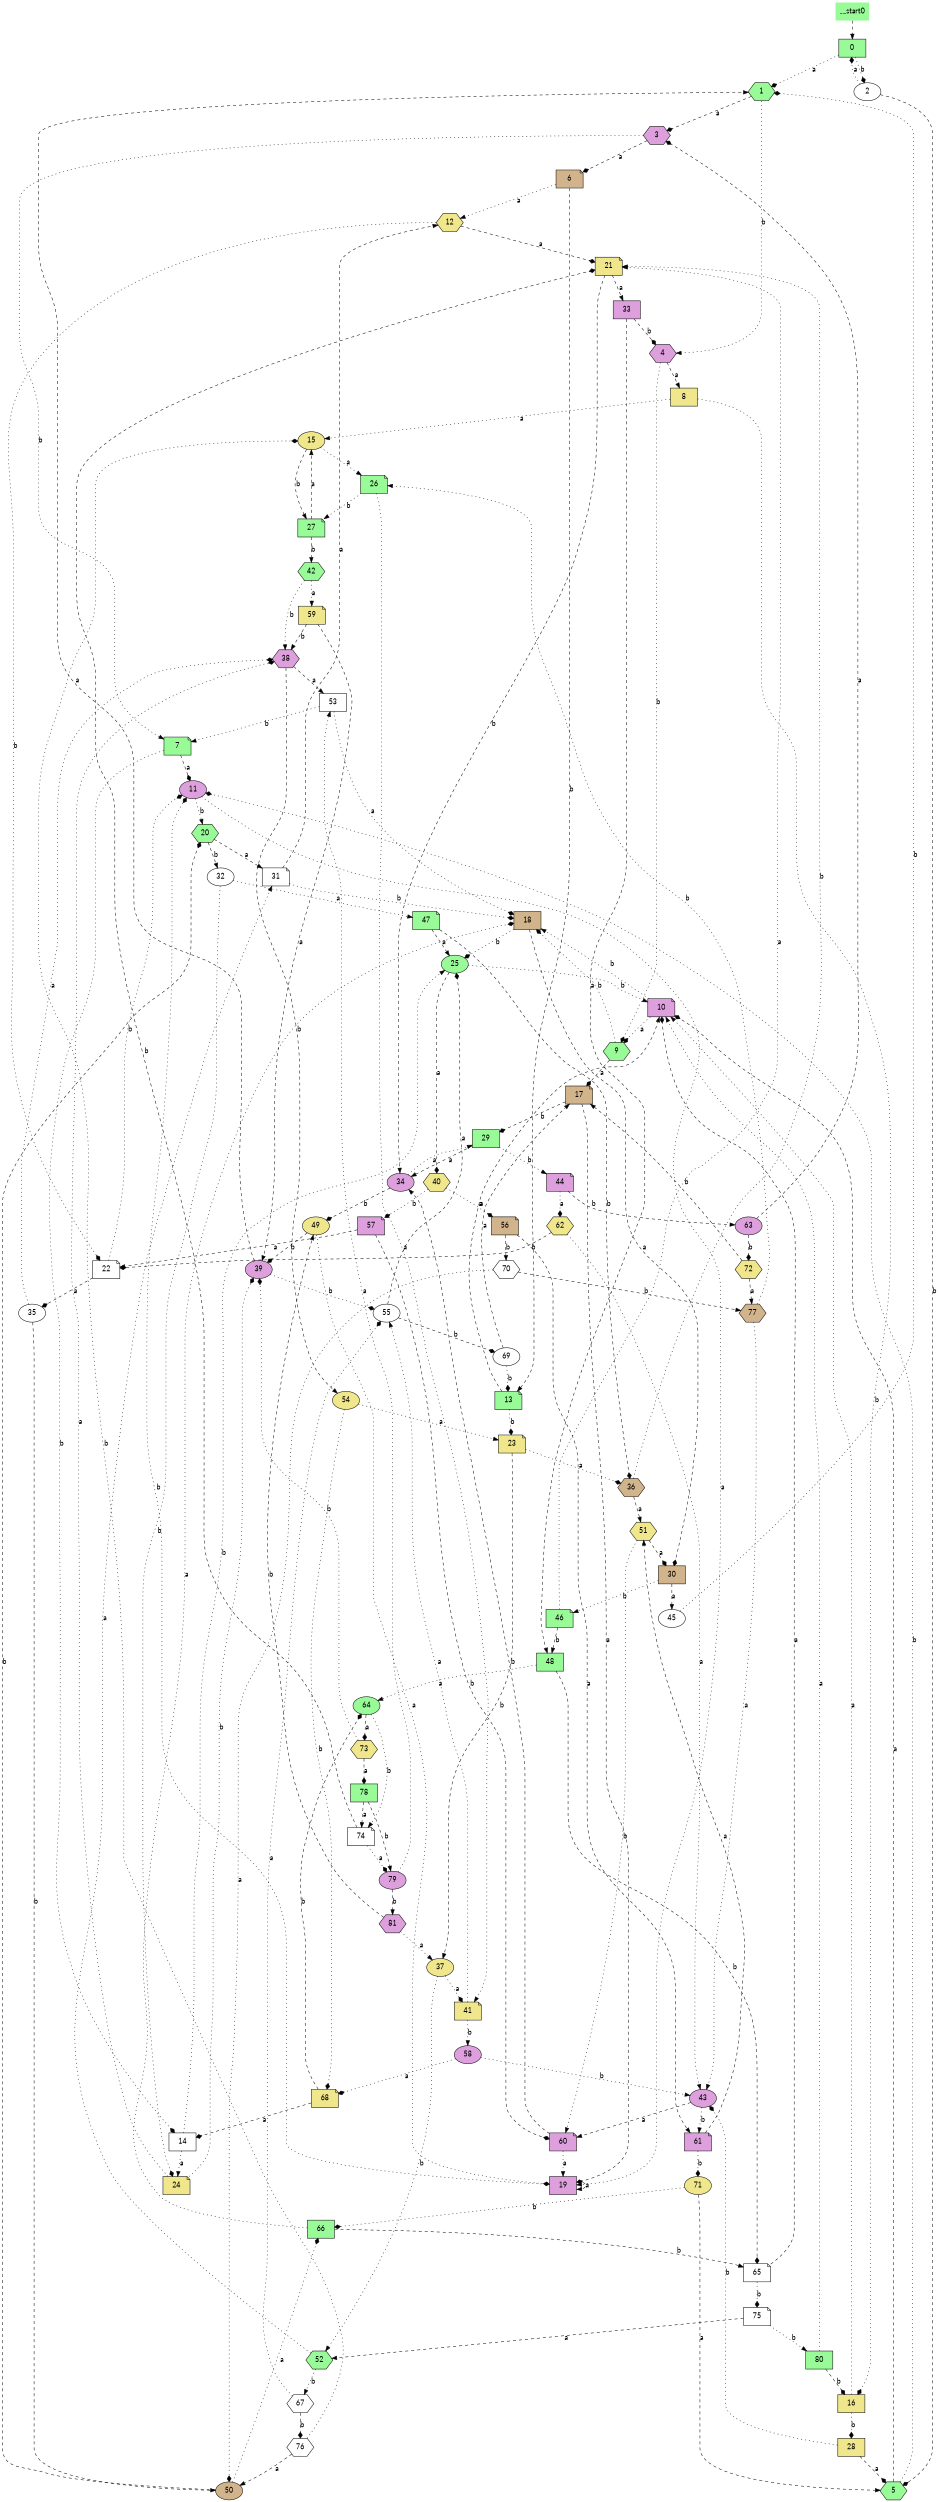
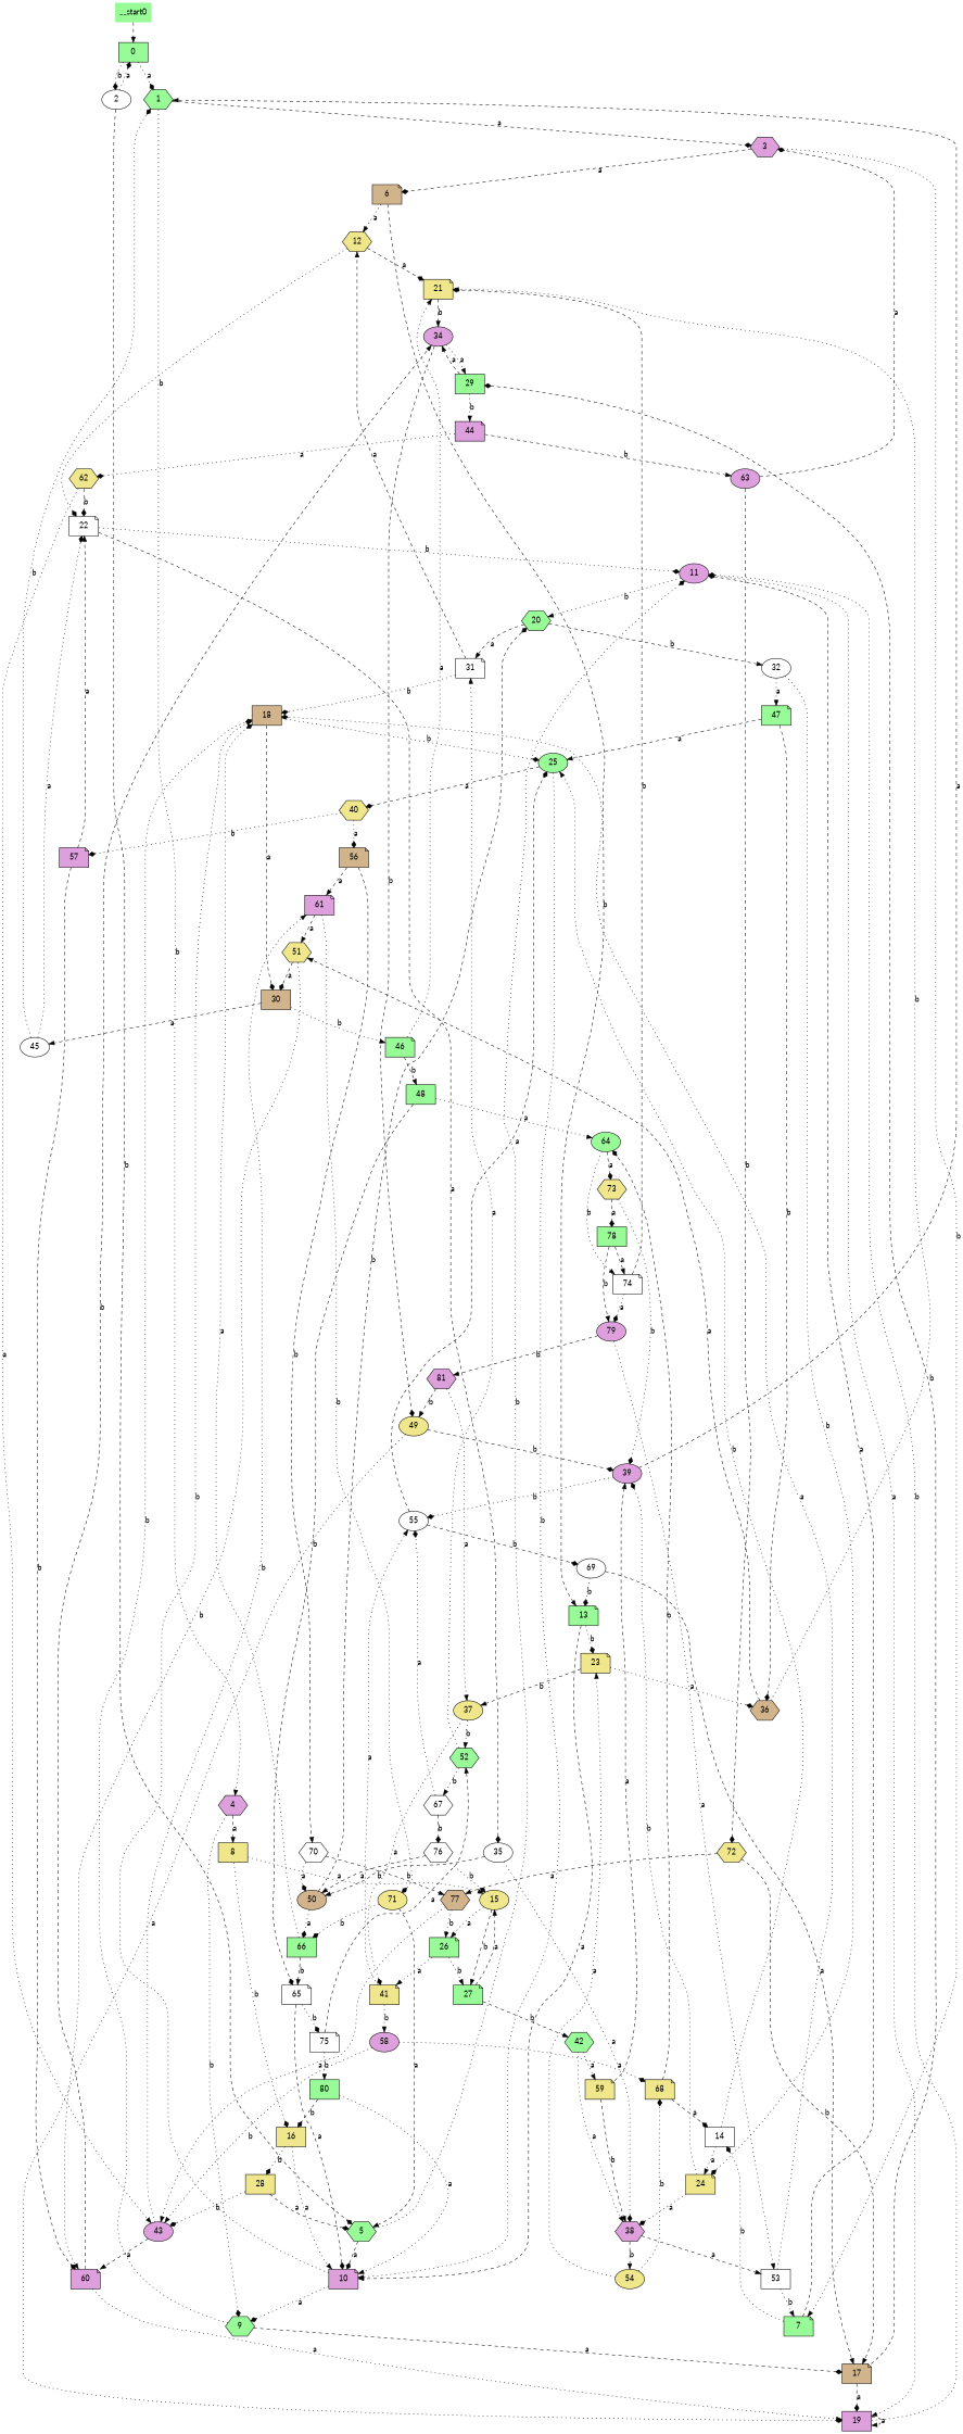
  digraph {
    fontname=Lato
    node [fillcolor=palegreen fontname=Lato shape=note style=filled]
    edge [arrowhead=normal fontname=Lato style=dotted]
    __start0 [shape=none]
    0 [shape=box]
    1 [shape=hexagon]
    2 [fillcolor=white shape=ellipse]
    3 [fillcolor=plum shape=hexagon]
    4 [fillcolor=plum shape=hexagon]
    5 [shape=hexagon]
    6 [fillcolor=tan]
    7
    8 [fillcolor=khaki shape=box]
    9 [shape=hexagon]
    10 [fillcolor=plum]
    11 [fillcolor=plum shape=ellipse]
    12 [fillcolor=khaki shape=hexagon]
    13
    14 [fillcolor=white shape=box]
    15 [fillcolor=khaki shape=ellipse]
    16 [fillcolor=khaki shape=box]
    17 [fillcolor=tan]
    18 [fillcolor=tan shape=box]
    19 [fillcolor=plum shape=box]
    20 [shape=hexagon]
    21 [fillcolor=khaki]
    22 [fillcolor=white]
    23 [fillcolor=khaki]
    24 [fillcolor=khaki]
    25 [shape=ellipse]
    26
    27
    28 [fillcolor=khaki shape=box]
    29 [shape=box]
    30 [fillcolor=tan shape=box]
    31 [fillcolor=white]
    32 [fillcolor=white shape=ellipse]
-   33 [fillcolor=plum shape=box]
    34 [fillcolor=plum shape=ellipse]
    35 [fillcolor=white shape=ellipse]
    36 [fillcolor=tan shape=hexagon]
    37 [fillcolor=khaki shape=ellipse]
    38 [fillcolor=plum shape=hexagon]
    39 [fillcolor=plum shape=ellipse]
    40 [fillcolor=khaki shape=hexagon]
    41 [fillcolor=khaki]
    42 [shape=hexagon]
    43 [fillcolor=plum shape=ellipse]
    44 [fillcolor=plum]
    45 [fillcolor=white shape=ellipse]
    46
    47
    48 [shape=box]
    49 [fillcolor=khaki shape=ellipse]
    50 [fillcolor=tan shape=ellipse]
    51 [fillcolor=khaki shape=hexagon]
    52 [shape=hexagon]
    53 [fillcolor=white shape=box]
    54 [fillcolor=khaki shape=ellipse]
    55 [fillcolor=white shape=ellipse]
    56 [fillcolor=tan]
    57 [fillcolor=plum]
    58 [fillcolor=plum shape=ellipse]
    59 [fillcolor=khaki]
    60 [fillcolor=plum]
    61 [fillcolor=plum]
    62 [fillcolor=khaki shape=hexagon]
    63 [fillcolor=plum shape=ellipse]
    64 [shape=ellipse]
    65 [fillcolor=white]
    66 [shape=box]
    67 [fillcolor=white shape=hexagon]
    68 [fillcolor=khaki]
    69 [fillcolor=white shape=ellipse]
    70 [fillcolor=white shape=hexagon]
    71 [fillcolor=khaki shape=ellipse]
    72 [fillcolor=khaki shape=hexagon]
    73 [fillcolor=khaki shape=hexagon]
    74 [fillcolor=white]
    75 [fillcolor=white]
    76 [fillcolor=white shape=hexagon]
    77 [fillcolor=tan shape=hexagon]
    78 [shape=box]
    79 [fillcolor=plum shape=ellipse]
    80 [shape=box]
    81 [fillcolor=plum shape=hexagon]
    __start0 -> 0 [style=dashed]
    0 -> 1 [arrowhead=diamond label=a]
    0 -> 2 [arrowhead=diamond label=b]
    1 -> 3 [arrowhead=diamond label=a style=dashed]
    1 -> 4 [label=b]
    2 -> 0 [arrowhead=diamond label=a]
    2 -> 5 [arrowhead=diamond label=b style=dashed]
    3 -> 6 [arrowhead=diamond label=a style=dashed]
    3 -> 7 [label=b]
    4 -> 8 [label=a style=dashed]
    4 -> 9 [arrowhead=diamond label=b]
    5 -> 10 [arrowhead=diamond label=a style=dashed]
    5 -> 11 [arrowhead=diamond label=b]
    6 -> 12 [label=a]
    6 -> 13 [label=b style=dashed]
    7 -> 11 [arrowhead=diamond label=a style=dashed]
    7 -> 14 [arrowhead=diamond label=b]
    8 -> 15 [label=a]
    8 -> 16 [arrowhead=diamond label=b]
    9 -> 17 [arrowhead=diamond label=a style=dashed]
    9 -> 18 [arrowhead=diamond label=b]
    10 -> 9 [arrowhead=diamond label=a]
    10 -> 18 [label=b]
    11 -> 19 [label=a]
    11 -> 20 [label=b]
    12 -> 21 [arrowhead=diamond label=a style=dashed]
    12 -> 22 [arrowhead=diamond label=b]
    13 -> 10 [label=a style=dashed]
    13 -> 23 [arrowhead=diamond label=b]
    14 -> 24 [label=a]
    14 -> 25 [label=b]
    15 -> 26 [label=a]
    15 -> 27 [label=b style=dashed]
    16 -> 10 [label=a]
    16 -> 28 [arrowhead=diamond label=b]
    17 -> 19 [arrowhead=diamond label=a style=dashed]
    17 -> 29 [arrowhead=diamond label=b style=dashed]
    18 -> 25 [arrowhead=diamond label=b]
    18 -> 30 [arrowhead=diamond label=a style=dashed]
    19 -> 11 [arrowhead=diamond label=b]
    19 -> 19 [label=a style=dashed]
    20 -> 31 [label=a style=dashed]
    20 -> 32 [label=b style=dashed]
-   21 -> 33 [label=a style=dashed]
    21 -> 34 [label=b style=dashed]
    22 -> 11 [arrowhead=diamond label=b]
    22 -> 35 [arrowhead=diamond label=a style=dashed]
    23 -> 36 [arrowhead=diamond label=a]
    23 -> 37 [label=b style=dashed]
    24 -> 38 [arrowhead=diamond label=a]
    24 -> 39 [arrowhead=diamond label=b]
    25 -> 10 [label=b]
    25 -> 40 [arrowhead=diamond label=a style=dashed]
    26 -> 27 [label=b]
    26 -> 41 [label=a]
    27 -> 15 [label=a style=dashed]
    27 -> 42 [label=b style=dashed]
    28 -> 5 [arrowhead=diamond label=a style=dashed]
    28 -> 43 [arrowhead=diamond label=b]
    29 -> 34 [label=a style=dashed]
    29 -> 44 [label=b]
    30 -> 45 [label=a style=dashed]
    30 -> 46 [label=b]
    31 -> 12 [label=a style=dashed]
    31 -> 18 [arrowhead=diamond label=b]
    32 -> 24 [arrowhead=diamond label=b]
    32 -> 47 [label=a]
-   33 -> 4 [arrowhead=diamond label=b style=dashed]
-   33 -> 48 [label=a style=dashed]
    34 -> 29 [label=a]
    34 -> 49 [arrowhead=diamond label=b style=dashed]
    35 -> 38 [arrowhead=diamond label=a]
    35 -> 50 [label=b style=dashed]
    36 -> 21 [label=b]
    36 -> 51 [label=a style=dashed]
    37 -> 41 [arrowhead=diamond label=a]
    37 -> 52 [label=b]
    38 -> 53 [label=a style=dashed]
    38 -> 54 [label=b style=dashed]
    39 -> 1 [label=a style=dashed]
    39 -> 55 [arrowhead=diamond label=b]
    40 -> 56 [arrowhead=diamond label=a]
    40 -> 57 [arrowhead=diamond label=b]
    41 -> 55 [label=a]
    41 -> 58 [label=b]
-   42 -> 38 [label=b]
+   42 -> 38 [label=a]
    42 -> 59 [label=a]
    43 -> 60 [label=a style=dashed]
    43 -> 61 [label=b]
    44 -> 62 [arrowhead=diamond label=a]
    44 -> 63 [label=b style=dashed]
    45 -> 1 [arrowhead=diamond label=b]
+   45 -> 22 [arrowhead=diamond label=a]
    46 -> 21 [label=a]
    46 -> 48 [label=b style=dashed]
    47 -> 25 [label=a style=dashed]
    47 -> 36 [arrowhead=diamond label=b style=dashed]
    48 -> 64 [label=a]
    48 -> 65 [arrowhead=diamond label=b style=dashed]
    49 -> 19 [arrowhead=diamond label=a]
    49 -> 39 [arrowhead=diamond label=b style=dashed]
    50 -> 20 [arrowhead=diamond label=b style=dashed]
    50 -> 66 [arrowhead=diamond label=a]
    51 -> 30 [arrowhead=diamond label=a style=dashed]
    51 -> 60 [label=b]
    52 -> 31 [label=a]
    52 -> 67 [label=b]
    53 -> 7 [label=b]
    53 -> 18 [arrowhead=diamond label=a]
    54 -> 23 [label=a]
    54 -> 68 [arrowhead=diamond label=b]
    55 -> 25 [arrowhead=diamond label=a style=dashed]
    55 -> 69 [arrowhead=diamond label=b style=dashed]
    56 -> 61 [label=a style=dashed]
    56 -> 70 [label=b style=dashed]
    57 -> 22 [label=a style=dashed]
    57 -> 60 [arrowhead=diamond label=b style=dashed]
    58 -> 43 [label=b]
    58 -> 68 [arrowhead=diamond label=a]
    59 -> 38 [label=b style=dashed]
    59 -> 39 [label=a style=dashed]
    60 -> 19 [label=a]
    60 -> 34 [label=b style=dashed]
    61 -> 51 [label=a style=dashed]
    61 -> 71 [arrowhead=diamond label=b]
    62 -> 22 [arrowhead=diamond label=b style=dashed]
    62 -> 43 [label=a]
    63 -> 3 [arrowhead=diamond label=a style=dashed]
    63 -> 72 [arrowhead=diamond label=b style=dashed]
    64 -> 73 [arrowhead=diamond label=a style=dashed]
    64 -> 74 [label=b]
    65 -> 10 [arrowhead=diamond label=a style=dashed]
    65 -> 75 [arrowhead=diamond label=b]
    66 -> 18 [arrowhead=diamond label=a]
    66 -> 65 [label=b style=dashed]
    67 -> 55 [arrowhead=diamond label=a]
    67 -> 76 [arrowhead=diamond label=b style=dashed]
    68 -> 14 [arrowhead=diamond label=a style=dashed]
    68 -> 64 [arrowhead=diamond label=b style=dashed]
    69 -> 13 [arrowhead=diamond label=b]
    69 -> 17 [label=a style=dashed]
    70 -> 50 [arrowhead=diamond label=a]
    70 -> 77 [label=b style=dashed]
    71 -> 5 [label=a style=dashed]
    71 -> 66 [arrowhead=diamond label=b]
    72 -> 17 [label=b style=dashed]
    72 -> 77 [label=a style=dashed]
    73 -> 39 [arrowhead=diamond label=b]
    73 -> 78 [arrowhead=diamond label=a style=dashed]
    74 -> 21 [arrowhead=diamond label=b style=dashed]
    74 -> 79 [arrowhead=diamond label=a]
    75 -> 52 [label=a style=dashed]
    75 -> 80 [label=b]
    76 -> 15 [arrowhead=diamond label=b]
    76 -> 50 [label=a style=dashed]
    77 -> 26 [label=b]
    77 -> 43 [label=a]
    78 -> 74 [label=a style=dashed]
    78 -> 79 [label=b style=dashed]
    79 -> 53 [label=a]
    79 -> 81 [label=b style=dashed]
    80 -> 10 [label=a]
    80 -> 16 [arrowhead=diamond label=b style=dashed]
    81 -> 37 [label=a]
    81 -> 49 [label=b style=dashed]
  }
